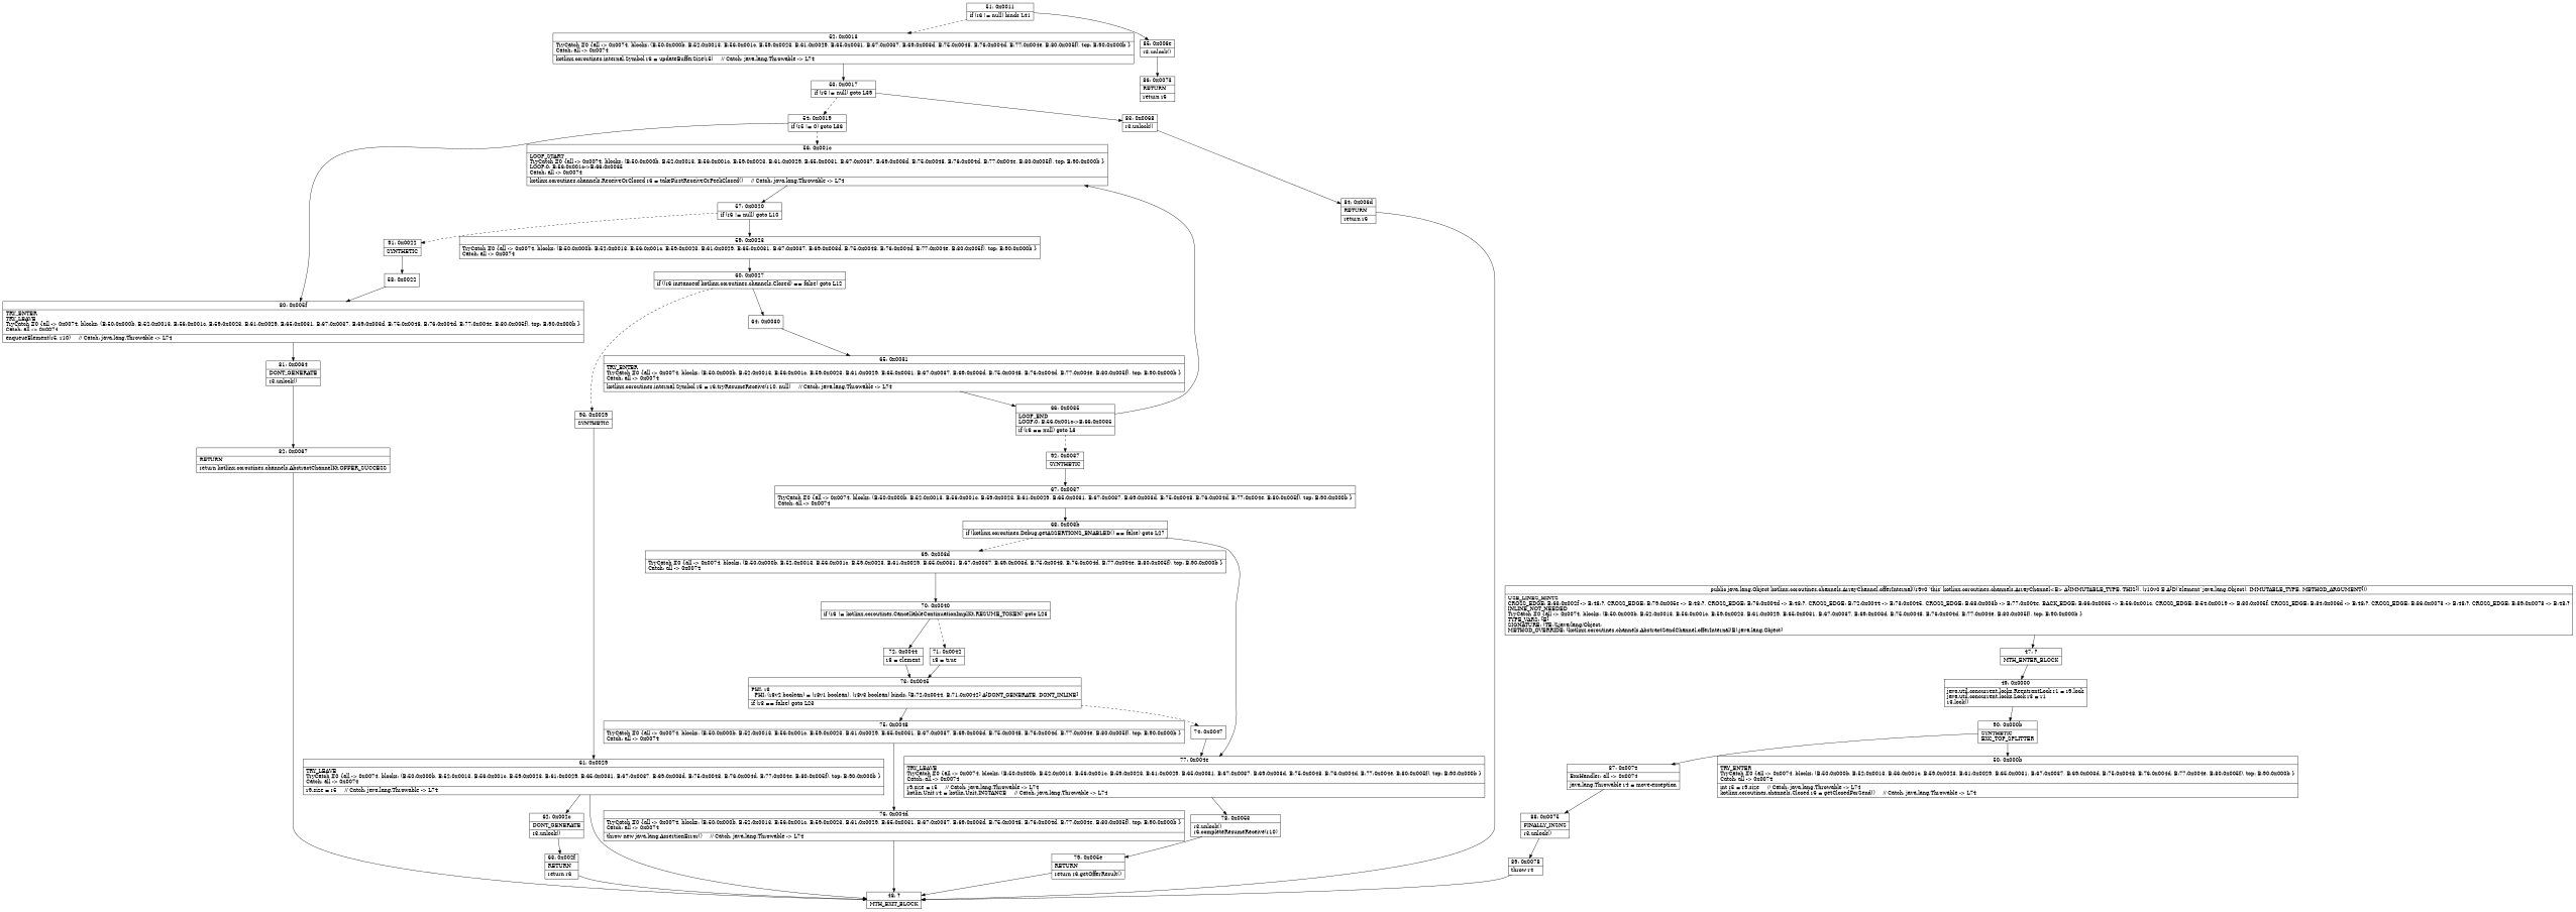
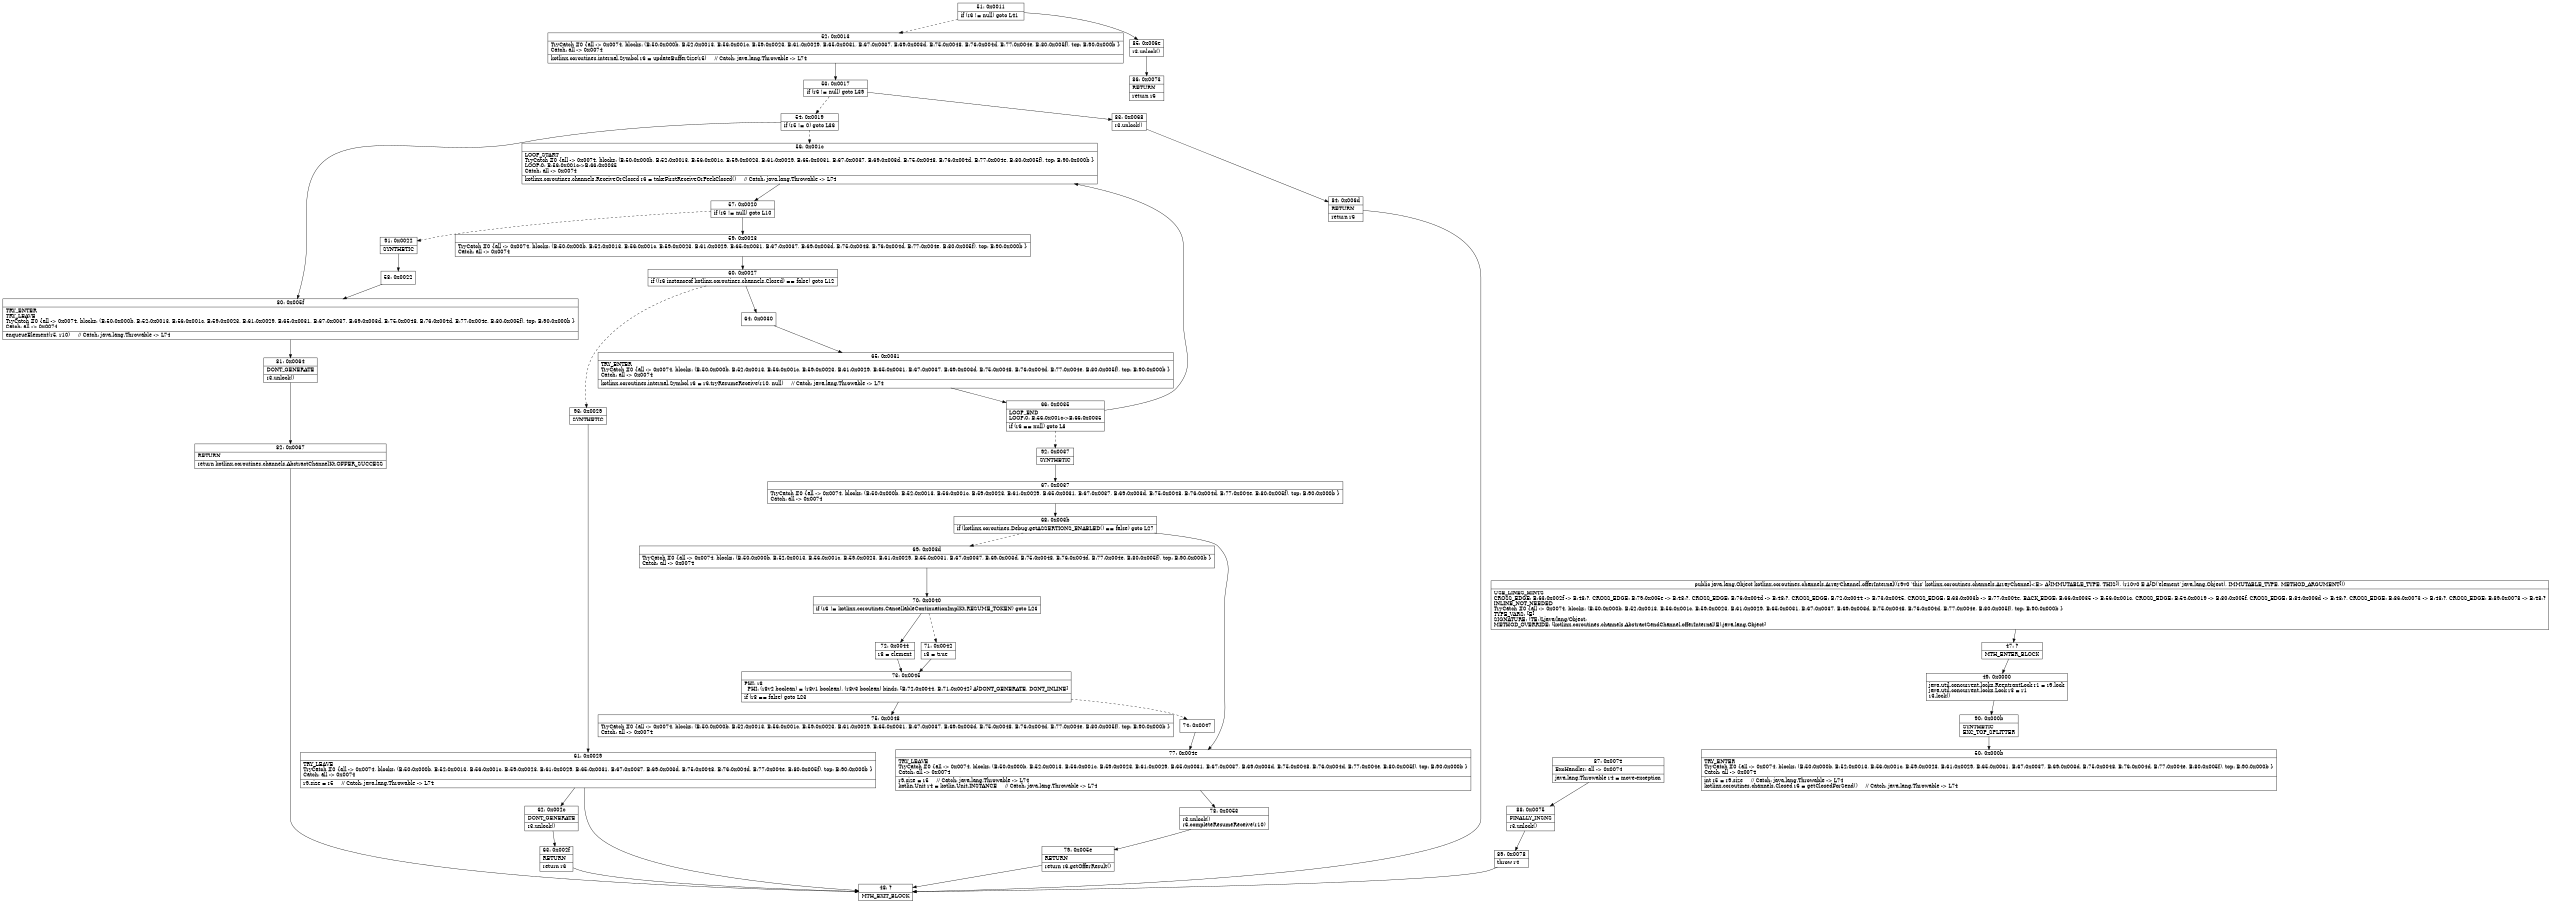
  digraph {
    node [shape=record]
    n1 [label="{47\:\ ?|MTH_ENTER_BLOCK\l}"]
    n2 [label="{49\:\ 0x0000|java.util.concurrent.locks.ReentrantLock r1 = r9.lock\ljava.util.concurrent.locks.Lock r3 = r1\lr3.lock()\l}"]
    n3 [label="{90\:\ 0x000b|SYNTHETIC\lEXC_TOP_SPLITTER\l}"]
    n4 [label="{50\:\ 0x000b|TRY_ENTER\lTryCatch #0 \{all \-\> 0x0074, blocks: (B:50:0x000b, B:52:0x0013, B:56:0x001c, B:59:0x0023, B:61:0x0029, B:65:0x0031, B:67:0x0037, B:69:0x003d, B:75:0x0048, B:76:0x004d, B:77:0x004e, B:80:0x005f), top: B:90:0x000b \}\lCatch: all \-\> 0x0074\l|int r5 = r9.size     \/\/ Catch: java.lang.Throwable \-\> L74\lkotlinx.coroutines.channels.Closed r6 = getClosedForSend()     \/\/ Catch: java.lang.Throwable \-\> L74\l}"]
    n5 [label="{87\:\ 0x0074|ExcHandler: all \-\> 0x0074\l|java.lang.Throwable r4 = move\-exception\l}"]
    n6 [label="{88\:\ 0x0075|FINALLY_INSNS\l|r3.unlock()\l}"]
-   n7 [label="{51\:\ 0x0011|if (r6 != null) binds L41\l}"]
+   n7 [label="{51\:\ 0x0011|if (r6 != null) goto L41\l}"]
    n8 [label="{52\:\ 0x0013|TryCatch #0 \{all \-\> 0x0074, blocks: (B:50:0x000b, B:52:0x0013, B:56:0x001c, B:59:0x0023, B:61:0x0029, B:65:0x0031, B:67:0x0037, B:69:0x003d, B:75:0x0048, B:76:0x004d, B:77:0x004e, B:80:0x005f), top: B:90:0x000b \}\lCatch: all \-\> 0x0074\l|kotlinx.coroutines.internal.Symbol r6 = updateBufferSize(r5)     \/\/ Catch: java.lang.Throwable \-\> L74\l}"]
    n9 [label="{85\:\ 0x006e|r3.unlock()\l}"]
    n10 [label="{53\:\ 0x0017|if (r6 != null) goto L39\l}"]
    n11 [label="{86\:\ 0x0073|RETURN\l|return r6\l}"]
    n12 [label="{54\:\ 0x0019|if (r5 != 0) goto L36\l}"]
    n13 [label="{83\:\ 0x0068|r3.unlock()\l}"]
    n14 [label="{56\:\ 0x001c|LOOP_START\lTryCatch #0 \{all \-\> 0x0074, blocks: (B:50:0x000b, B:52:0x0013, B:56:0x001c, B:59:0x0023, B:61:0x0029, B:65:0x0031, B:67:0x0037, B:69:0x003d, B:75:0x0048, B:76:0x004d, B:77:0x004e, B:80:0x005f), top: B:90:0x000b \}\lLOOP:0: B:56:0x001c\-\>B:66:0x0035\lCatch: all \-\> 0x0074\l|kotlinx.coroutines.channels.ReceiveOrClosed r6 = takeFirstReceiveOrPeekClosed()     \/\/ Catch: java.lang.Throwable \-\> L74\l}"]
    n15 [label="{80\:\ 0x005f|TRY_ENTER\lTRY_LEAVE\lTryCatch #0 \{all \-\> 0x0074, blocks: (B:50:0x000b, B:52:0x0013, B:56:0x001c, B:59:0x0023, B:61:0x0029, B:65:0x0031, B:67:0x0037, B:69:0x003d, B:75:0x0048, B:76:0x004d, B:77:0x004e, B:80:0x005f), top: B:90:0x000b \}\lCatch: all \-\> 0x0074\l|enqueueElement(r5, r10)     \/\/ Catch: java.lang.Throwable \-\> L74\l}"]
    n16 [label="{84\:\ 0x006d|RETURN\l|return r6\l}"]
    n17 [label="{57\:\ 0x0020|if (r6 != null) goto L10\l}"]
    n18 [label="{81\:\ 0x0064|DONT_GENERATE\l|r3.unlock()\l}"]
    n19 [label="{59\:\ 0x0023|TryCatch #0 \{all \-\> 0x0074, blocks: (B:50:0x000b, B:52:0x0013, B:56:0x001c, B:59:0x0023, B:61:0x0029, B:65:0x0031, B:67:0x0037, B:69:0x003d, B:75:0x0048, B:76:0x004d, B:77:0x004e, B:80:0x005f), top: B:90:0x000b \}\lCatch: all \-\> 0x0074\l}"]
    n20 [label="{91\:\ 0x0022|SYNTHETIC\l}"]
    n21 [label="{60\:\ 0x0027|if ((r6 instanceof kotlinx.coroutines.channels.Closed) == false) goto L12\l}"]
    n22 [label="{58\:\ 0x0022}"]
    n23 [label="{64\:\ 0x0030}"]
    n24 [label="{93\:\ 0x0029|SYNTHETIC\l}"]
    n25 [label="{65\:\ 0x0031|TRY_ENTER\lTryCatch #0 \{all \-\> 0x0074, blocks: (B:50:0x000b, B:52:0x0013, B:56:0x001c, B:59:0x0023, B:61:0x0029, B:65:0x0031, B:67:0x0037, B:69:0x003d, B:75:0x0048, B:76:0x004d, B:77:0x004e, B:80:0x005f), top: B:90:0x000b \}\lCatch: all \-\> 0x0074\l|kotlinx.coroutines.internal.Symbol r6 = r6.tryResumeReceive(r10, null)     \/\/ Catch: java.lang.Throwable \-\> L74\l}"]
    n26 [label="{61\:\ 0x0029|TRY_LEAVE\lTryCatch #0 \{all \-\> 0x0074, blocks: (B:50:0x000b, B:52:0x0013, B:56:0x001c, B:59:0x0023, B:61:0x0029, B:65:0x0031, B:67:0x0037, B:69:0x003d, B:75:0x0048, B:76:0x004d, B:77:0x004e, B:80:0x005f), top: B:90:0x000b \}\lCatch: all \-\> 0x0074\l|r9.size = r5     \/\/ Catch: java.lang.Throwable \-\> L74\l}"]
    n27 [label="{66\:\ 0x0035|LOOP_END\lLOOP:0: B:56:0x001c\-\>B:66:0x0035\l|if (r6 == null) goto L8\l}"]
    n28 [label="{92\:\ 0x0037|SYNTHETIC\l}"]
    n29 [label="{67\:\ 0x0037|TryCatch #0 \{all \-\> 0x0074, blocks: (B:50:0x000b, B:52:0x0013, B:56:0x001c, B:59:0x0023, B:61:0x0029, B:65:0x0031, B:67:0x0037, B:69:0x003d, B:75:0x0048, B:76:0x004d, B:77:0x004e, B:80:0x005f), top: B:90:0x000b \}\lCatch: all \-\> 0x0074\l}"]
    n30 [label="{68\:\ 0x003b|if (kotlinx.coroutines.Debug.getASSERTIONS_ENABLED() == false) goto L27\l}"]
    n31 [label="{69\:\ 0x003d|TryCatch #0 \{all \-\> 0x0074, blocks: (B:50:0x000b, B:52:0x0013, B:56:0x001c, B:59:0x0023, B:61:0x0029, B:65:0x0031, B:67:0x0037, B:69:0x003d, B:75:0x0048, B:76:0x004d, B:77:0x004e, B:80:0x005f), top: B:90:0x000b \}\lCatch: all \-\> 0x0074\l}"]
    n32 [label="{77\:\ 0x004e|TRY_LEAVE\lTryCatch #0 \{all \-\> 0x0074, blocks: (B:50:0x000b, B:52:0x0013, B:56:0x001c, B:59:0x0023, B:61:0x0029, B:65:0x0031, B:67:0x0037, B:69:0x003d, B:75:0x0048, B:76:0x004d, B:77:0x004e, B:80:0x005f), top: B:90:0x000b \}\lCatch: all \-\> 0x0074\l|r9.size = r5     \/\/ Catch: java.lang.Throwable \-\> L74\lkotlin.Unit r4 = kotlin.Unit.INSTANCE     \/\/ Catch: java.lang.Throwable \-\> L74\l}"]
    n33 [label="{70\:\ 0x0040|if (r6 != kotlinx.coroutines.CancellableContinuationImplKt.RESUME_TOKEN) goto L26\l}"]
    n34 [label="{78\:\ 0x0053|r3.unlock()\lr6.completeResumeReceive(r10)\l}"]
    n35 [label="{71\:\ 0x0042|r8 = true\l}"]
    n36 [label="{72\:\ 0x0044|r8 = element\l}"]
    n37 [label="{73\:\ 0x0045|PHI: r8 \l  PHI: (r8v2 boolean) = (r8v1 boolean), (r8v3 boolean) binds: [B:72:0x0044, B:71:0x0042] A[DONT_GENERATE, DONT_INLINE]\l|if (r8 == false) goto L23\l}"]
    n38 [label="{74\:\ 0x0047}"]
    n39 [label="{75\:\ 0x0048|TryCatch #0 \{all \-\> 0x0074, blocks: (B:50:0x000b, B:52:0x0013, B:56:0x001c, B:59:0x0023, B:61:0x0029, B:65:0x0031, B:67:0x0037, B:69:0x003d, B:75:0x0048, B:76:0x004d, B:77:0x004e, B:80:0x005f), top: B:90:0x000b \}\lCatch: all \-\> 0x0074\l}"]
-   n40 [label="{76\:\ 0x004d|TryCatch #0 \{all \-\> 0x0074, blocks: (B:50:0x000b, B:52:0x0013, B:56:0x001c, B:59:0x0023, B:61:0x0029, B:65:0x0031, B:67:0x0037, B:69:0x003d, B:75:0x0048, B:76:0x004d, B:77:0x004e, B:80:0x005f), top: B:90:0x000b \}\lCatch: all \-\> 0x0074\l|throw new java.lang.AssertionError()     \/\/ Catch: java.lang.Throwable \-\> L74\l}"]
    n41 [label="{48\:\ ?|MTH_EXIT_BLOCK\l}"]
    n42 [label="{79\:\ 0x005e|RETURN\l|return r6.getOfferResult()\l}"]
    n43 [label="{62\:\ 0x002c|DONT_GENERATE\l|r3.unlock()\l}"]
    n44 [label="{63\:\ 0x002f|RETURN\l|return r6\l}"]
    n45 [label="{82\:\ 0x0067|RETURN\l|return kotlinx.coroutines.channels.AbstractChannelKt.OFFER_SUCCESS\l}"]
    n46 [label="{89\:\ 0x0078|throw r4\l}"]
    n47 [label="{public java.lang.Object kotlinx.coroutines.channels.ArrayChannel.offerInternal((r9v0 'this' kotlinx.coroutines.channels.ArrayChannel\<E\> A[IMMUTABLE_TYPE, THIS]), (r10v0 E A[D('element' java.lang.Object), IMMUTABLE_TYPE, METHOD_ARGUMENT]))  | USE_LINES_HINTS\lCROSS_EDGE: B:63:0x002f \-\> B:48:?, CROSS_EDGE: B:79:0x005e \-\> B:48:?, CROSS_EDGE: B:76:0x004d \-\> B:48:?, CROSS_EDGE: B:72:0x0044 \-\> B:73:0x0045, CROSS_EDGE: B:68:0x003b \-\> B:77:0x004e, BACK_EDGE: B:66:0x0035 \-\> B:56:0x001c, CROSS_EDGE: B:54:0x0019 \-\> B:80:0x005f, CROSS_EDGE: B:84:0x006d \-\> B:48:?, CROSS_EDGE: B:86:0x0073 \-\> B:48:?, CROSS_EDGE: B:89:0x0078 \-\> B:48:?\lINLINE_NOT_NEEDED\lTryCatch #0 \{all \-\> 0x0074, blocks: (B:50:0x000b, B:52:0x0013, B:56:0x001c, B:59:0x0023, B:61:0x0029, B:65:0x0031, B:67:0x0037, B:69:0x003d, B:75:0x0048, B:76:0x004d, B:77:0x004e, B:80:0x005f), top: B:90:0x000b \}\lTYPE_VARS: [E]\lSIGNATURE: (TE;)Ljava\/lang\/Object;\lMETHOD_OVERRIDE: [kotlinx.coroutines.channels.AbstractSendChannel.offerInternal(E):java.lang.Object]\l}"]
    n1 -> n2
    n2 -> n3
    n3 -> n4
-   n3 -> n5
    n5 -> n6
    n6 -> n46
    n7 -> n8 [style=dashed]
    n7 -> n9
    n8 -> n10
    n9 -> n11
    n10 -> n12 [style=dashed]
    n10 -> n13
    n12 -> n14 [style=dashed]
    n12 -> n15
    n13 -> n16
    n14 -> n17
    n15 -> n18
    n16 -> n41
    n17 -> n19
    n17 -> n20 [style=dashed]
    n18 -> n45
    n19 -> n21
    n20 -> n22
    n21 -> n23
    n21 -> n24 [style=dashed]
    n22 -> n15
    n23 -> n25
    n24 -> n26
    n25 -> n27
    n26 -> n41
    n26 -> n43
    n27 -> n14
    n27 -> n28 [style=dashed]
    n28 -> n29
    n29 -> n30
    n30 -> n31 [style=dashed]
    n30 -> n32
    n31 -> n33
    n32 -> n34
    n33 -> n35 [style=dashed]
    n33 -> n36
    n34 -> n42
    n35 -> n37
    n36 -> n37
    n37 -> n38 [style=dashed]
    n37 -> n39
    n38 -> n32
-   n39 -> n40
-   n40 -> n41
    n42 -> n41
    n43 -> n44
    n44 -> n41
    n45 -> n41
    n46 -> n41
    n47 -> n1
  }
